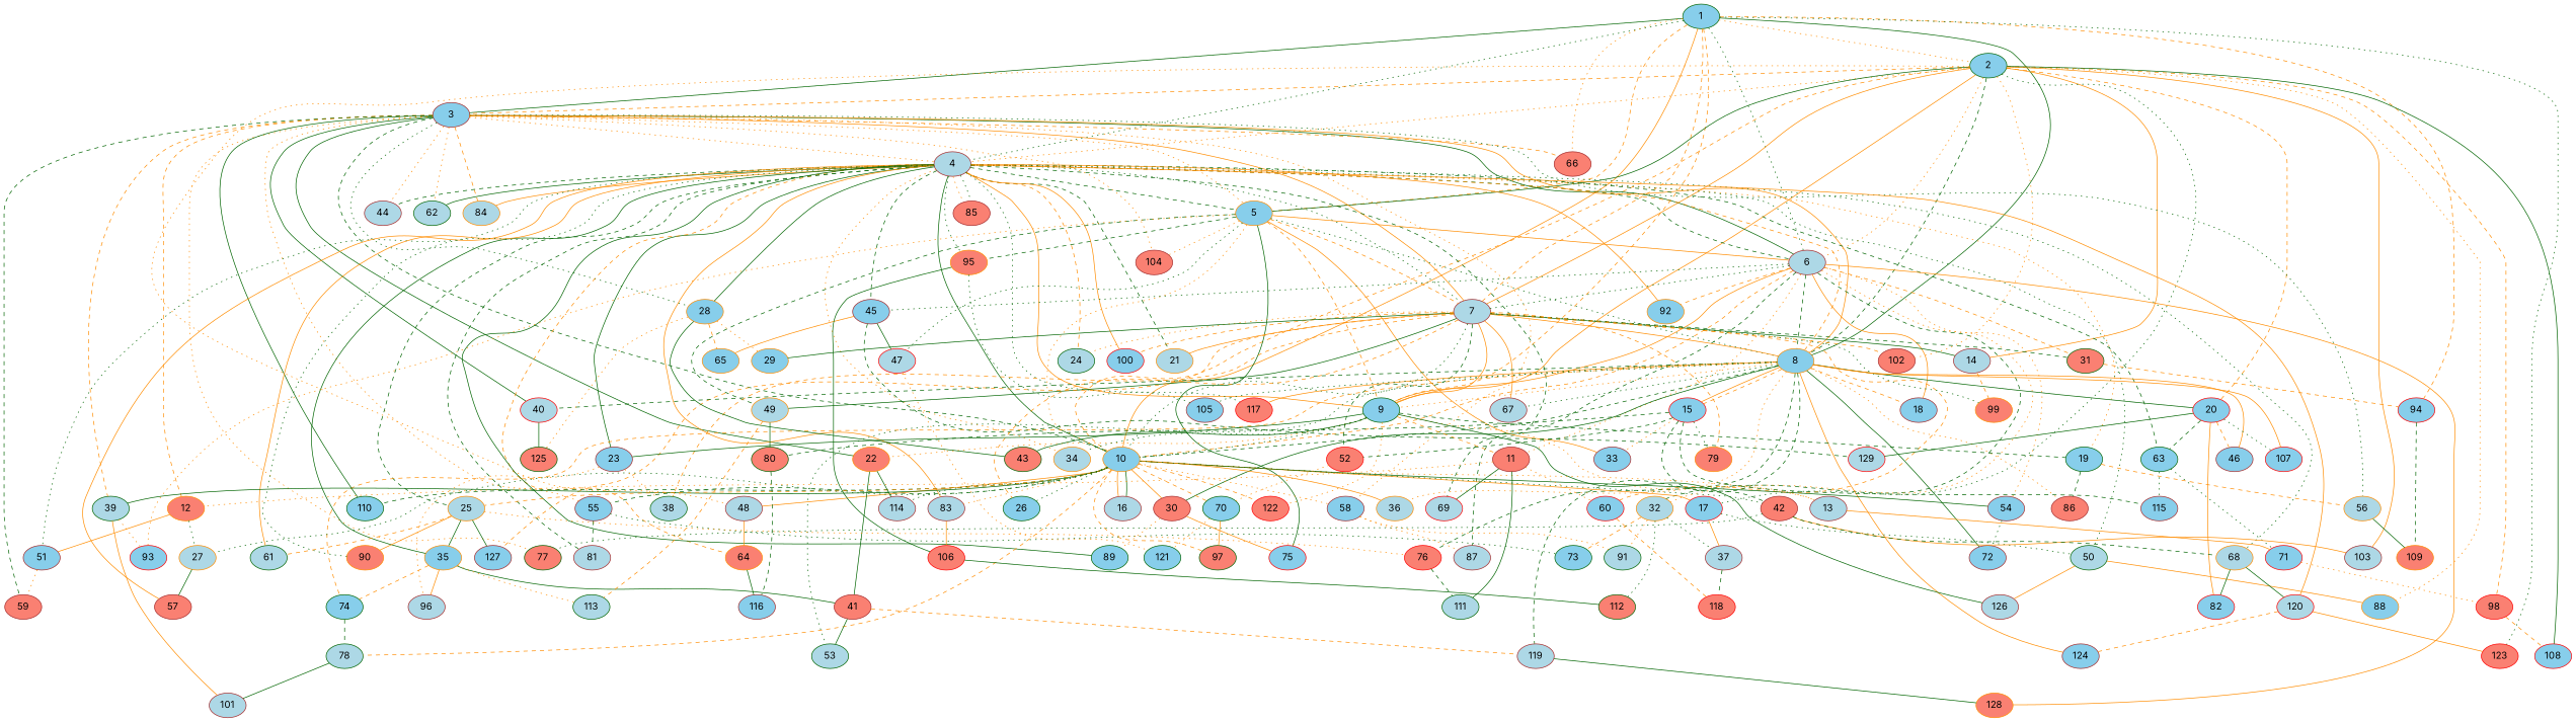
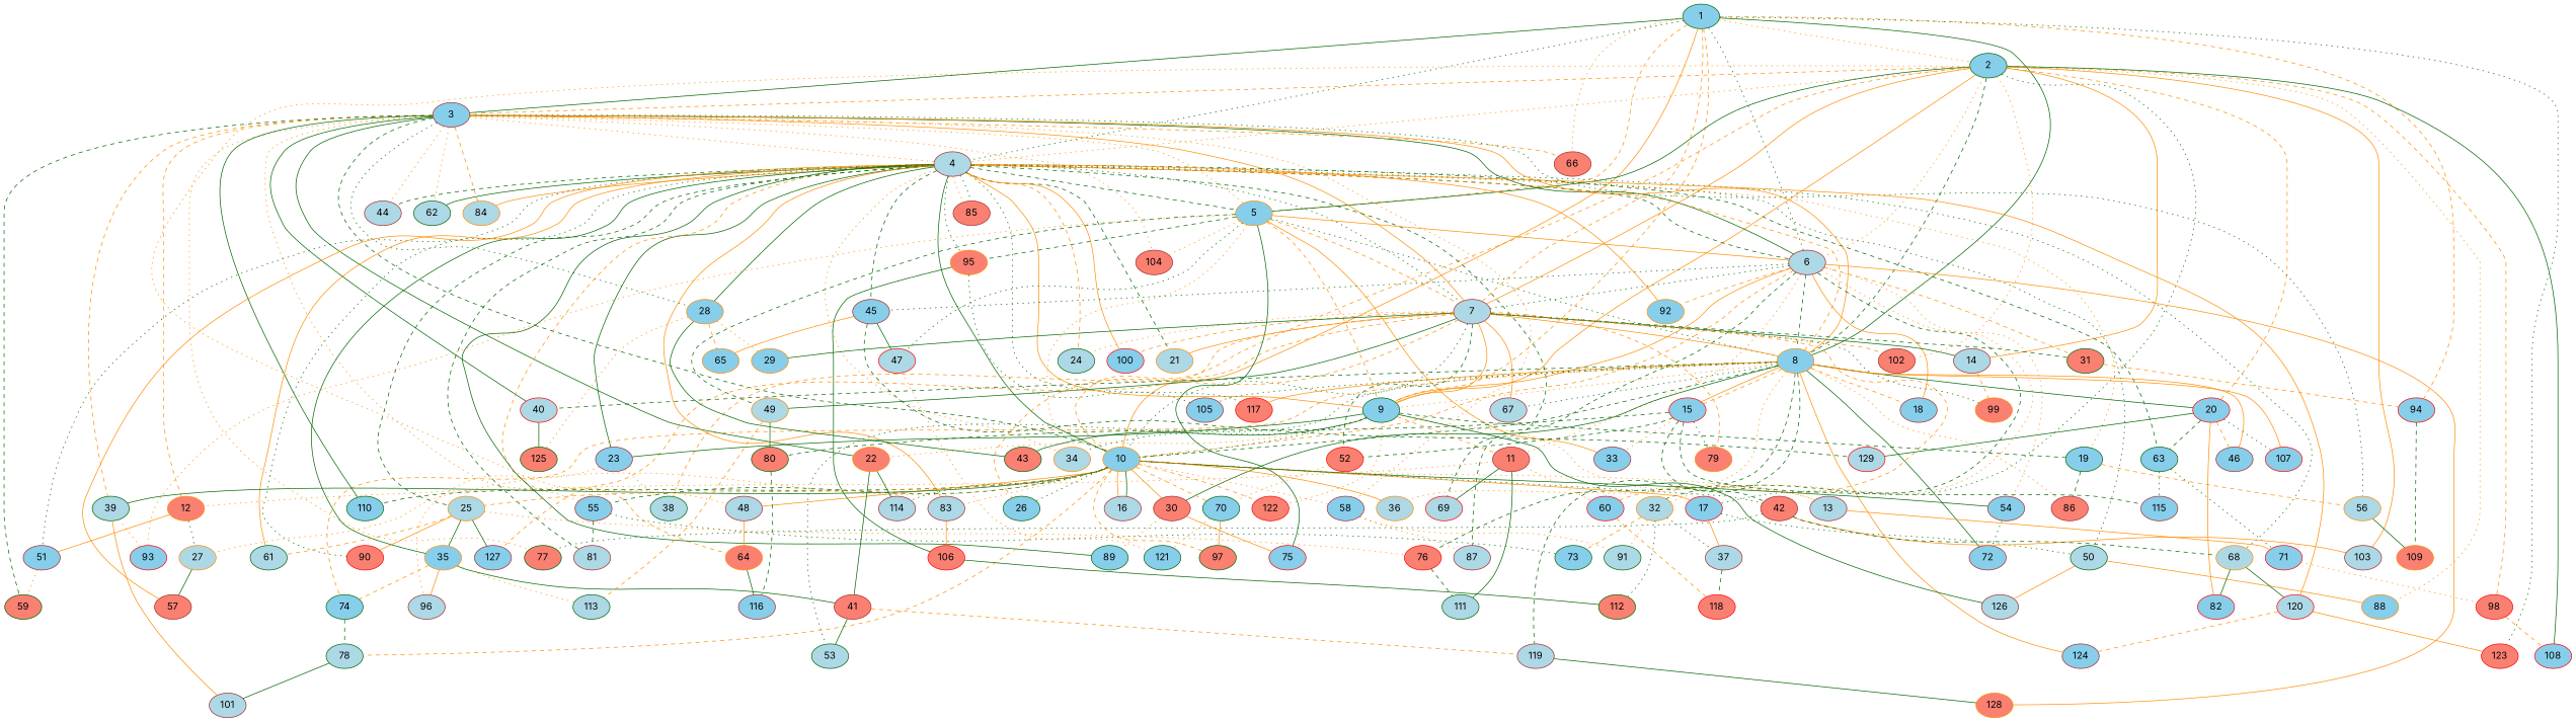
  graph {
    fontname=Inter
    node [color=brown fillcolor=skyblue fontname=Inter style=filled]
    edge [color=darkorange fontname=Inter style=solid]
    1 [color=darkgreen]
    2 [color=darkgreen]
    3
    4 [fillcolor=lightblue]
    5 [color=darkorange]
    6 [fillcolor=lightblue]
    7 [fillcolor=lightblue]
    8 [color=darkorange]
    9 [color=darkgreen]
    10 [color=darkorange]
    66 [fillcolor=salmon]
    94 [color=red]
    123 [color=red fillcolor=salmon]
    14 [fillcolor=lightblue]
    17 [color=red]
    20 [color=red]
    48 [fillcolor=lightblue]
    88 [color=darkorange]
    98 [color=red fillcolor=salmon]
    102 [fillcolor=salmon]
    103 [fillcolor=lightblue]
    108 [color=red]
    12 [color=darkorange fillcolor=salmon]
    22 [color=darkorange fillcolor=salmon]
    28 [color=darkorange]
    39 [color=darkgreen fillcolor=lightblue]
    40 [color=red fillcolor=lightblue]
    44 [fillcolor=lightblue]
    55
    56 [color=darkorange fillcolor=lightblue]
    58
-   59 [fillcolor=salmon]
+   59 [color=darkgreen fillcolor=salmon]
    62 [color=darkgreen fillcolor=lightblue]
    77 [color=darkgreen fillcolor=salmon]
    84 [color=darkorange fillcolor=lightblue]
    104 [fillcolor=salmon]
    110 [color=darkgreen]
    19 [color=darkgreen]
    21 [color=darkorange fillcolor=lightblue]
    23
    24 [color=darkgreen fillcolor=lightblue]
    25 [color=darkorange fillcolor=lightblue]
    34 [color=darkorange fillcolor=lightblue]
    35 [color=darkorange]
    45
    50 [color=darkgreen fillcolor=lightblue]
    51
    57 [fillcolor=salmon]
    61 [color=darkgreen fillcolor=lightblue]
    63 [color=darkgreen]
    64 [color=darkorange fillcolor=salmon]
    68 [color=darkorange fillcolor=lightblue]
    69 [color=red fillcolor=lightblue]
    81 [fillcolor=lightblue]
    83 [fillcolor=lightblue]
    85 [fillcolor=salmon]
    89 [color=darkgreen]
-   90 [color=darkorange fillcolor=salmon]
+   90 [color=red fillcolor=salmon]
    92 [color=darkorange]
    95 [color=darkorange fillcolor=salmon]
    100 [color=red]
    117 [color=red fillcolor=salmon]
    120 [color=red fillcolor=lightblue]
    33
    47 [color=red fillcolor=lightblue]
    49 [color=darkorange fillcolor=lightblue]
    75 [color=red]
    93 [color=red]
    11 [fillcolor=salmon]
    18
    31 [color=darkgreen fillcolor=salmon]
    32 [color=darkorange fillcolor=lightblue]
    54
    87 [fillcolor=lightblue]
    128 [color=darkorange fillcolor=salmon]
    26 [color=darkgreen]
    29 [color=darkorange]
    38 [color=darkgreen fillcolor=lightblue]
    52 [color=red fillcolor=salmon]
    60 [color=red]
    67 [fillcolor=lightblue]
    79 [color=darkorange fillcolor=salmon]
    99 [color=darkorange fillcolor=salmon]
    127
    15 [color=red]
    30 [fillcolor=salmon]
    36 [color=darkorange fillcolor=lightblue]
    46
    53 [color=darkgreen fillcolor=lightblue]
    72
    74 [color=darkgreen]
    76 [color=red fillcolor=salmon]
    86 [fillcolor=salmon]
    105
    107 [color=red]
    119 [fillcolor=lightblue]
    124
    13 [fillcolor=lightblue]
    43 [color=darkgreen fillcolor=salmon]
    122 [color=red fillcolor=salmon]
    126 [fillcolor=lightblue]
    16 [fillcolor=lightblue]
    27 [color=darkorange fillcolor=lightblue]
    42 [fillcolor=salmon]
    70 [color=darkgreen]
    78 [color=darkgreen fillcolor=lightblue]
    97 [color=darkgreen fillcolor=salmon]
    114 [fillcolor=lightblue]
    109 [color=darkorange fillcolor=salmon]
    37 [fillcolor=lightblue]
    82 [color=red]
    129 [color=red fillcolor=lightblue]
    41 [fillcolor=salmon]
    65 [color=darkorange]
    125 [color=darkgreen fillcolor=salmon]
    101 [fillcolor=lightblue]
    73 [color=darkgreen]
    91 [color=darkgreen fillcolor=lightblue]
    96 [fillcolor=lightblue]
    113 [color=darkgreen fillcolor=lightblue]
    71 [color=red]
    115
    116
    106 [color=red fillcolor=salmon]
    121 [color=darkgreen]
    80 [color=darkgreen fillcolor=salmon]
    111 [color=darkgreen fillcolor=lightblue]
    112 [color=darkgreen fillcolor=salmon]
    118 [color=red fillcolor=salmon]
    1 -- 2 [style=dotted]
    1 -- 3 [color=darkgreen]
    1 -- 4 [color=darkgreen style=dotted]
    1 -- 5 [style=dashed]
    1 -- 6 [color=darkgreen style=dotted]
    1 -- 7 [style=dashed]
    1 -- 8 [color=darkgreen]
    1 -- 9 [style=dashed]
    1 -- 10
    1 -- 66 [style=dotted]
    1 -- 94 [style=dashed]
    1 -- 123 [color=darkgreen style=dotted]
    2 -- 3 [style=dashed]
    2 -- 4 [style=dotted]
    2 -- 5 [color=darkgreen]
    2 -- 6 [style=dotted]
    2 -- 7
    2 -- 8 [color=darkgreen style=dashed]
    2 -- 9
    2 -- 10 [style=dashed]
    2 -- 14
    2 -- 17 [color=darkgreen style=dotted]
    2 -- 20 [style=dashed]
    2 -- 48 [style=dotted]
    2 -- 88 [style=dotted]
    2 -- 98 [style=dashed]
    2 -- 102 [style=dotted]
    2 -- 103
    2 -- 108 [color=darkgreen]
    3 -- 4 [style=dotted]
    3 -- 5 [style=dotted]
    3 -- 6 [color=darkgreen]
    3 -- 7
    3 -- 8
    3 -- 10 [color=darkgreen style=dashed]
    3 -- 66 [style=dashed]
    3 -- 12 [style=dashed]
    3 -- 22 [color=darkgreen]
    3 -- 28 [color=darkgreen style=dotted]
    3 -- 39 [style=dashed]
    3 -- 40 [color=darkgreen]
    3 -- 44 [style=dotted]
    3 -- 55 [style=dotted]
    3 -- 56 [color=darkgreen style=dotted]
    3 -- 58 [style=dotted]
    3 -- 59 [color=darkgreen style=dashed]
    3 -- 62 [style=dotted]
    3 -- 77 [style=dotted]
    3 -- 84 [style=dashed]
    3 -- 104 [style=dotted]
    3 -- 110 [color=darkgreen]
    4 -- 5 [color=darkgreen style=dashed]
    4 -- 6 [color=darkgreen style=dashed]
    4 -- 7 [color=darkgreen style=dotted]
    4 -- 8 [style=dashed]
    4 -- 9
    4 -- 10 [color=darkgreen]
    4 -- 28 [color=darkgreen]
    4 -- 44 [color=darkgreen style=dashed]
    4 -- 62 [color=darkgreen]
    4 -- 84
    4 -- 19 [style=dotted]
    4 -- 21 [color=darkgreen style=dashed]
    4 -- 23 [color=darkgreen]
    4 -- 24 [style=dashed]
    4 -- 25 [color=darkgreen style=dashed]
    4 -- 34 [style=dotted]
    4 -- 35 [color=darkgreen]
    4 -- 45 [color=darkgreen style=dashed]
    4 -- 50 [color=darkgreen style=dotted]
    4 -- 51 [color=darkgreen style=dotted]
    4 -- 57
    4 -- 61
    4 -- 63 [color=darkgreen style=dashed]
    4 -- 64 [style=dashed]
    4 -- 68 [color=darkgreen style=dotted]
    4 -- 69 [color=darkgreen style=dashed]
    4 -- 81 [color=darkgreen style=dashed]
    4 -- 83
    4 -- 85 [style=dotted]
    4 -- 85 [color=darkgreen style=dotted]
    4 -- 89 [color=darkgreen]
    4 -- 90 [color=darkgreen style=dotted]
    4 -- 92
    4 -- 95 [color=darkgreen style=dotted]
    4 -- 100
    4 -- 117 [color=darkgreen style=dotted]
    4 -- 120
    5 -- 6
    5 -- 7 [style=dashed]
    5 -- 8 [color=darkgreen style=dotted]
    5 -- 9 [style=dashed]
    5 -- 10 [style=dotted]
    5 -- 104 [style=dotted]
    5 -- 95 [color=darkgreen style=dashed]
    5 -- 33
    5 -- 47 [color=darkgreen style=dotted]
    5 -- 49 [color=darkgreen style=dashed]
    5 -- 75 [color=darkgreen]
    5 -- 93 [style=dotted]
    6 -- 7 [color=darkgreen style=dotted]
    6 -- 8 [color=darkgreen style=dashed]
    6 -- 9
    6 -- 10 [style=dashed]
    6 -- 45 [color=darkgreen style=dotted]
    6 -- 92 [style=dashed]
    6 -- 11 [style=dotted]
    6 -- 18
    6 -- 31 [style=dashed]
    6 -- 32 [color=darkgreen style=dashed]
    6 -- 32 [style=dotted]
    6 -- 54 [style=dotted]
    6 -- 87 [color=darkgreen style=dashed]
    6 -- 128
    7 -- 8
    7 -- 9
    7 -- 10 [color=darkgreen style=dotted]
    7 -- 14 [color=darkgreen]
    7 -- 102 [style=dashed]
    7 -- 21
    7 -- 24 [style=dotted]
    7 -- 100 [style=dashed]
    7 -- 49 [color=darkgreen]
    7 -- 31 [color=darkgreen style=dashed]
    7 -- 26 [style=dashed]
    7 -- 29 [color=darkgreen]
    7 -- 38 [style=dashed]
    7 -- 52 [color=darkgreen style=dashed]
    7 -- 60 [style=dashed]
    7 -- 67
    7 -- 79 [style=dashed]
    7 -- 99 [color=darkgreen style=dotted]
    7 -- 127 [style=dashed]
    8 -- 9 [style=dotted]
    8 -- 10 [color=darkgreen style=dashed]
    8 -- 20 [color=darkgreen]
    8 -- 40 [color=darkgreen style=dashed]
    8 -- 117
    8 -- 18 [style=dashed]
    8 -- 67 [color=darkgreen style=dotted]
    8 -- 15
    8 -- 15 [style=dashed]
    8 -- 30 [color=darkgreen]
    8 -- 36 [style=dotted]
    8 -- 46
    8 -- 53 [color=darkgreen style=dotted]
    8 -- 72 [color=darkgreen]
    8 -- 74 [style=dashed]
    8 -- 76 [color=darkgreen style=dashed]
    8 -- 86 [style=dotted]
    8 -- 105 [color=darkgreen style=dotted]
    8 -- 107
    8 -- 119 [color=darkgreen style=dashed]
    8 -- 124
    9 -- 10 [color=darkgreen style=dotted]
    9 -- 22 [style=dotted]
    9 -- 19 [color=darkgreen style=dashed]
    9 -- 23 [color=darkgreen]
    9 -- 34 [color=darkgreen style=dotted]
    9 -- 11 [style=dashed]
    9 -- 13 [style=dotted]
    9 -- 43 [color=darkgreen]
    9 -- 122 [style=dotted]
    9 -- 126 [color=darkgreen]
    10 -- 17
    10 -- 48
    10 -- 39 [color=darkgreen]
    10 -- 55 [color=darkgreen style=dashed]
    10 -- 58 [style=dotted]
    10 -- 110 [color=darkgreen style=dashed]
    10 -- 25 [style=dashed]
    10 -- 83 [style=dotted]
    10 -- 54 [color=darkgreen]
    10 -- 26 [color=darkgreen style=dotted]
    10 -- 30
    10 -- 36
    10 -- 13 [style=dotted]
    10 -- 122 [style=dashed]
    10 -- 16
    10 -- 16 [color=darkgreen]
-   10 -- 27 [color=darkgreen style=dotted]
+   10 -- 27 [style=dotted]
    10 -- 42 [color=darkgreen style=dotted]
    10 -- 70 [style=dashed]
    10 -- 78 [style=dashed]
    10 -- 97 [style=dashed]
    10 -- 114 [color=darkgreen style=dotted]
    94 -- 109 [color=darkgreen style=dashed]
    14 -- 99 [style=dashed]
    17 -- 50 [color=darkgreen style=dotted]
    17 -- 37
    20 -- 63 [color=darkgreen style=dashed]
    20 -- 46 [style=dashed]
    20 -- 107 [color=darkgreen style=dotted]
    20 -- 82
    20 -- 129 [color=darkgreen]
    48 -- 64
    98 -- 108 [style=dashed]
    12 -- 51
    12 -- 27 [color=darkgreen style=dotted]
    22 -- 114 [color=darkgreen]
    22 -- 41 [color=darkgreen]
    28 -- 29 [style=dotted]
    28 -- 43 [color=darkgreen]
    28 -- 65 [style=dashed]
    28 -- 125 [style=dotted]
    39 -- 93 [style=dotted]
    39 -- 101
    40 -- 125 [color=darkgreen]
    55 -- 81 [color=darkgreen style=dashed]
    55 -- 73 [color=darkgreen style=dotted]
    56 -- 109 [color=darkgreen]
    58 -- 87 [style=dotted]
    58 -- 91 [style=dotted]
    19 -- 56 [style=dashed]
    19 -- 86 [color=darkgreen style=dashed]
    23 -- 38 [style=dotted]
    23 -- 96 [style=dotted]
    25 -- 35 [color=darkgreen]
    25 -- 61 [style=dashed]
    25 -- 90
    25 -- 127 [color=darkgreen]
    25 -- 76 [style=dotted]
    35 -- 74 [style=dashed]
    35 -- 41 [color=darkgreen]
    35 -- 96
    35 -- 113 [style=dotted]
    45 -- 47 [color=darkgreen]
    45 -- 129 [color=darkgreen style=dashed]
    45 -- 65
    50 -- 88
    50 -- 126
    51 -- 59 [style=dotted]
    63 -- 71 [color=darkgreen style=dotted]
    63 -- 115 [color=darkgreen style=dotted]
    64 -- 116 [color=darkgreen]
    68 -- 120 [color=darkgreen]
    68 -- 82 [color=darkgreen]
    83 -- 106
    95 -- 105 [color=darkgreen style=dotted]
    95 -- 106 [color=darkgreen]
    120 -- 123
    120 -- 124 [style=dashed]
    47 -- 121 [style=dotted]
    49 -- 113 [style=dashed]
    49 -- 80 [color=darkgreen]
    11 -- 12 [style=dotted]
    11 -- 69 [color=darkgreen]
    11 -- 60 [style=dotted]
    11 -- 111 [color=darkgreen]
    31 -- 94 [style=dashed]
    32 -- 37 [color=darkgreen style=dotted]
    32 -- 73 [style=dashed]
    32 -- 91 [style=dotted]
    32 -- 112 [color=darkgreen style=dotted]
    54 -- 72 [color=darkgreen style=dotted]
    52 -- 70 [style=dotted]
    60 -- 118 [style=dashed]
    15 -- 33 [style=dotted]
    15 -- 52 [color=darkgreen style=dashed]
    15 -- 79 [color=darkgreen style=dotted]
    15 -- 42 [color=darkgreen style=dashed]
    15 -- 115 [color=darkgreen style=dashed]
    15 -- 80 [color=darkgreen style=dashed]
    30 -- 89 [style=dotted]
    30 -- 75
    74 -- 78 [color=darkgreen style=dashed]
    76 -- 111 [color=darkgreen style=dashed]
    119 -- 128 [color=darkgreen]
    13 -- 71
    27 -- 57 [color=darkgreen]
    42 -- 103
    42 -- 77 [color=darkgreen style=dotted]
    42 -- 68 [color=darkgreen style=dashed]
    70 -- 97
    70 -- 121 [style=dotted]
    78 -- 101 [color=darkgreen]
    37 -- 118 [color=darkgreen style=dashed]
    41 -- 53 [color=darkgreen]
    41 -- 119 [style=dashed]
    71 -- 98 [style=dotted]
    106 -- 112 [color=darkgreen]
    80 -- 116 [color=darkgreen style=dashed]
  }
